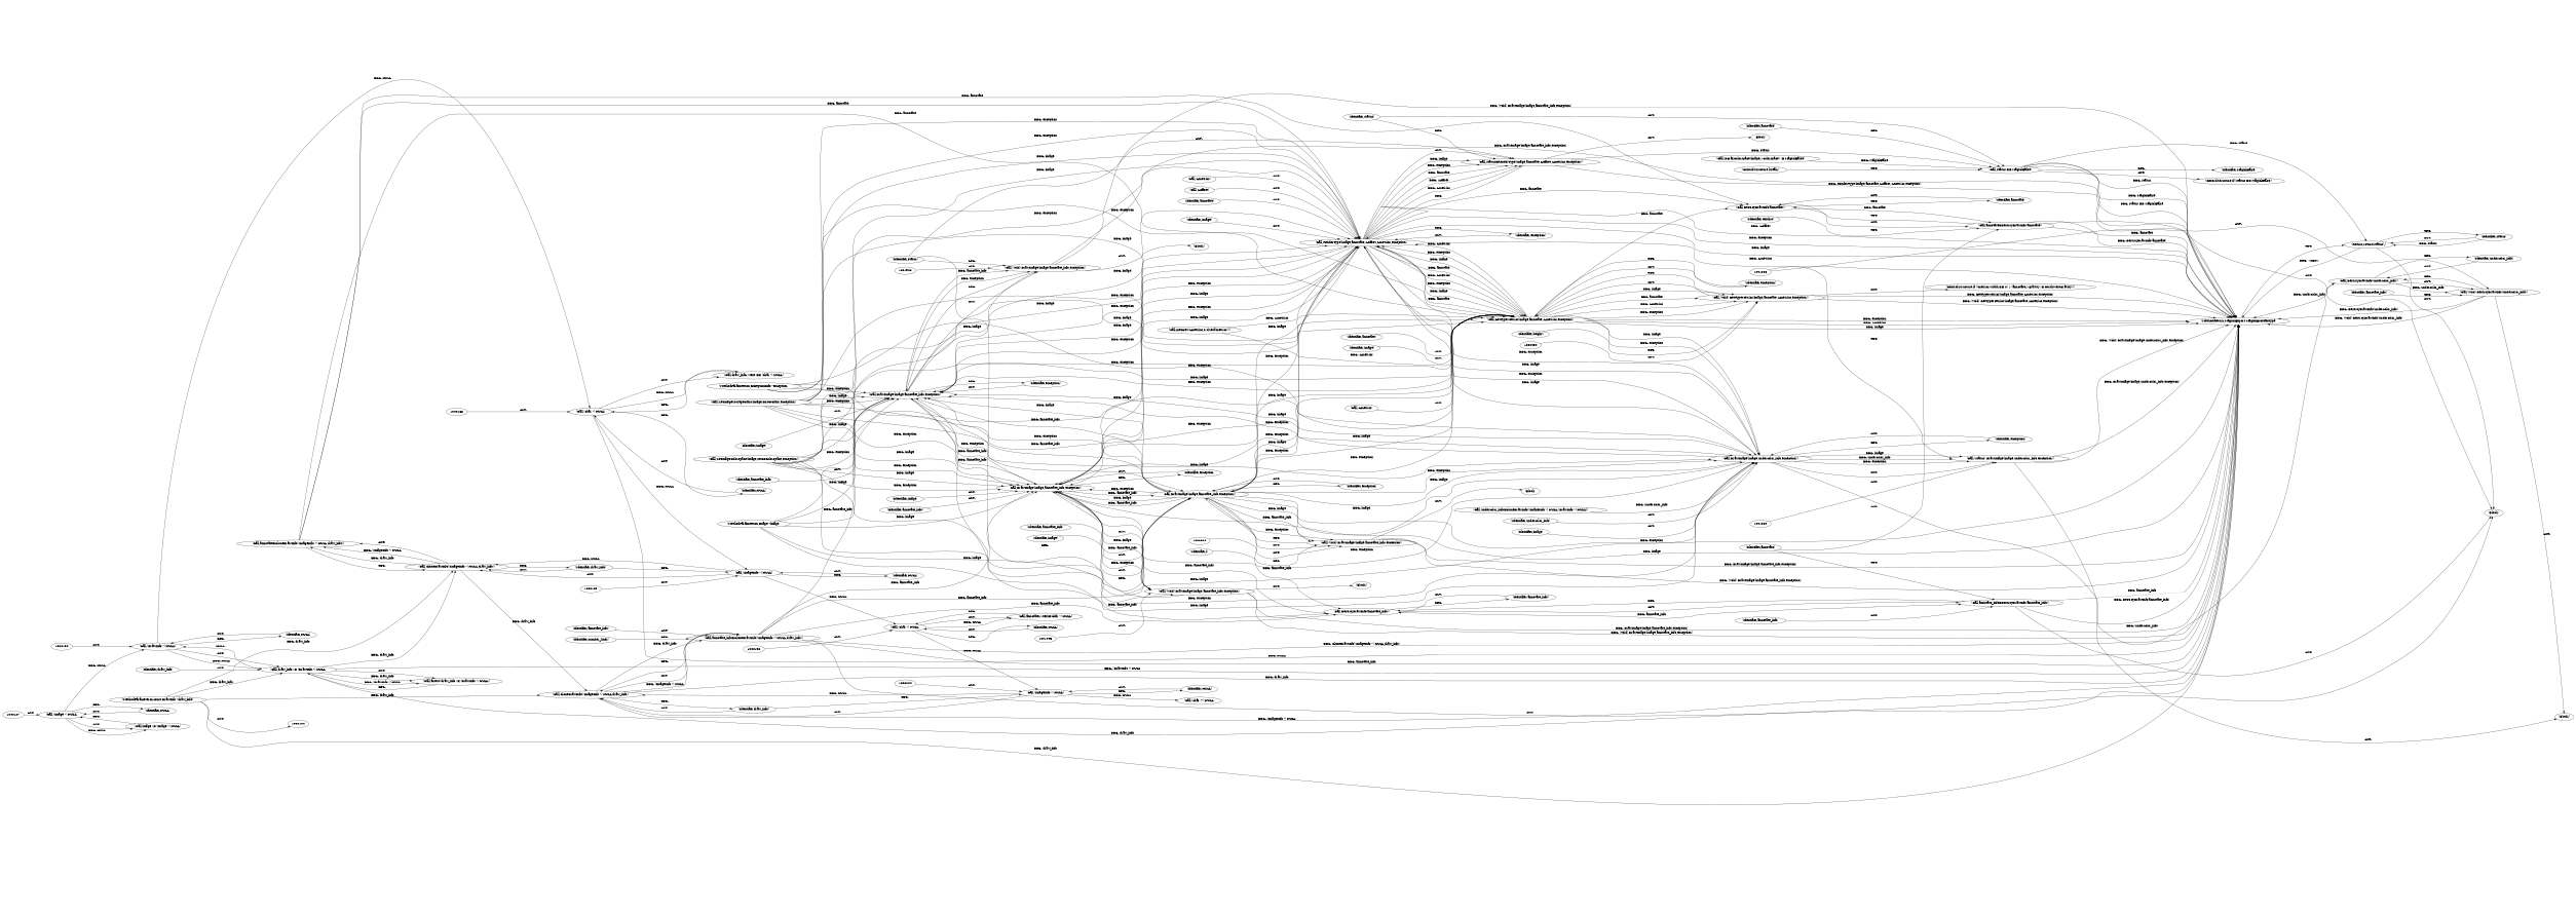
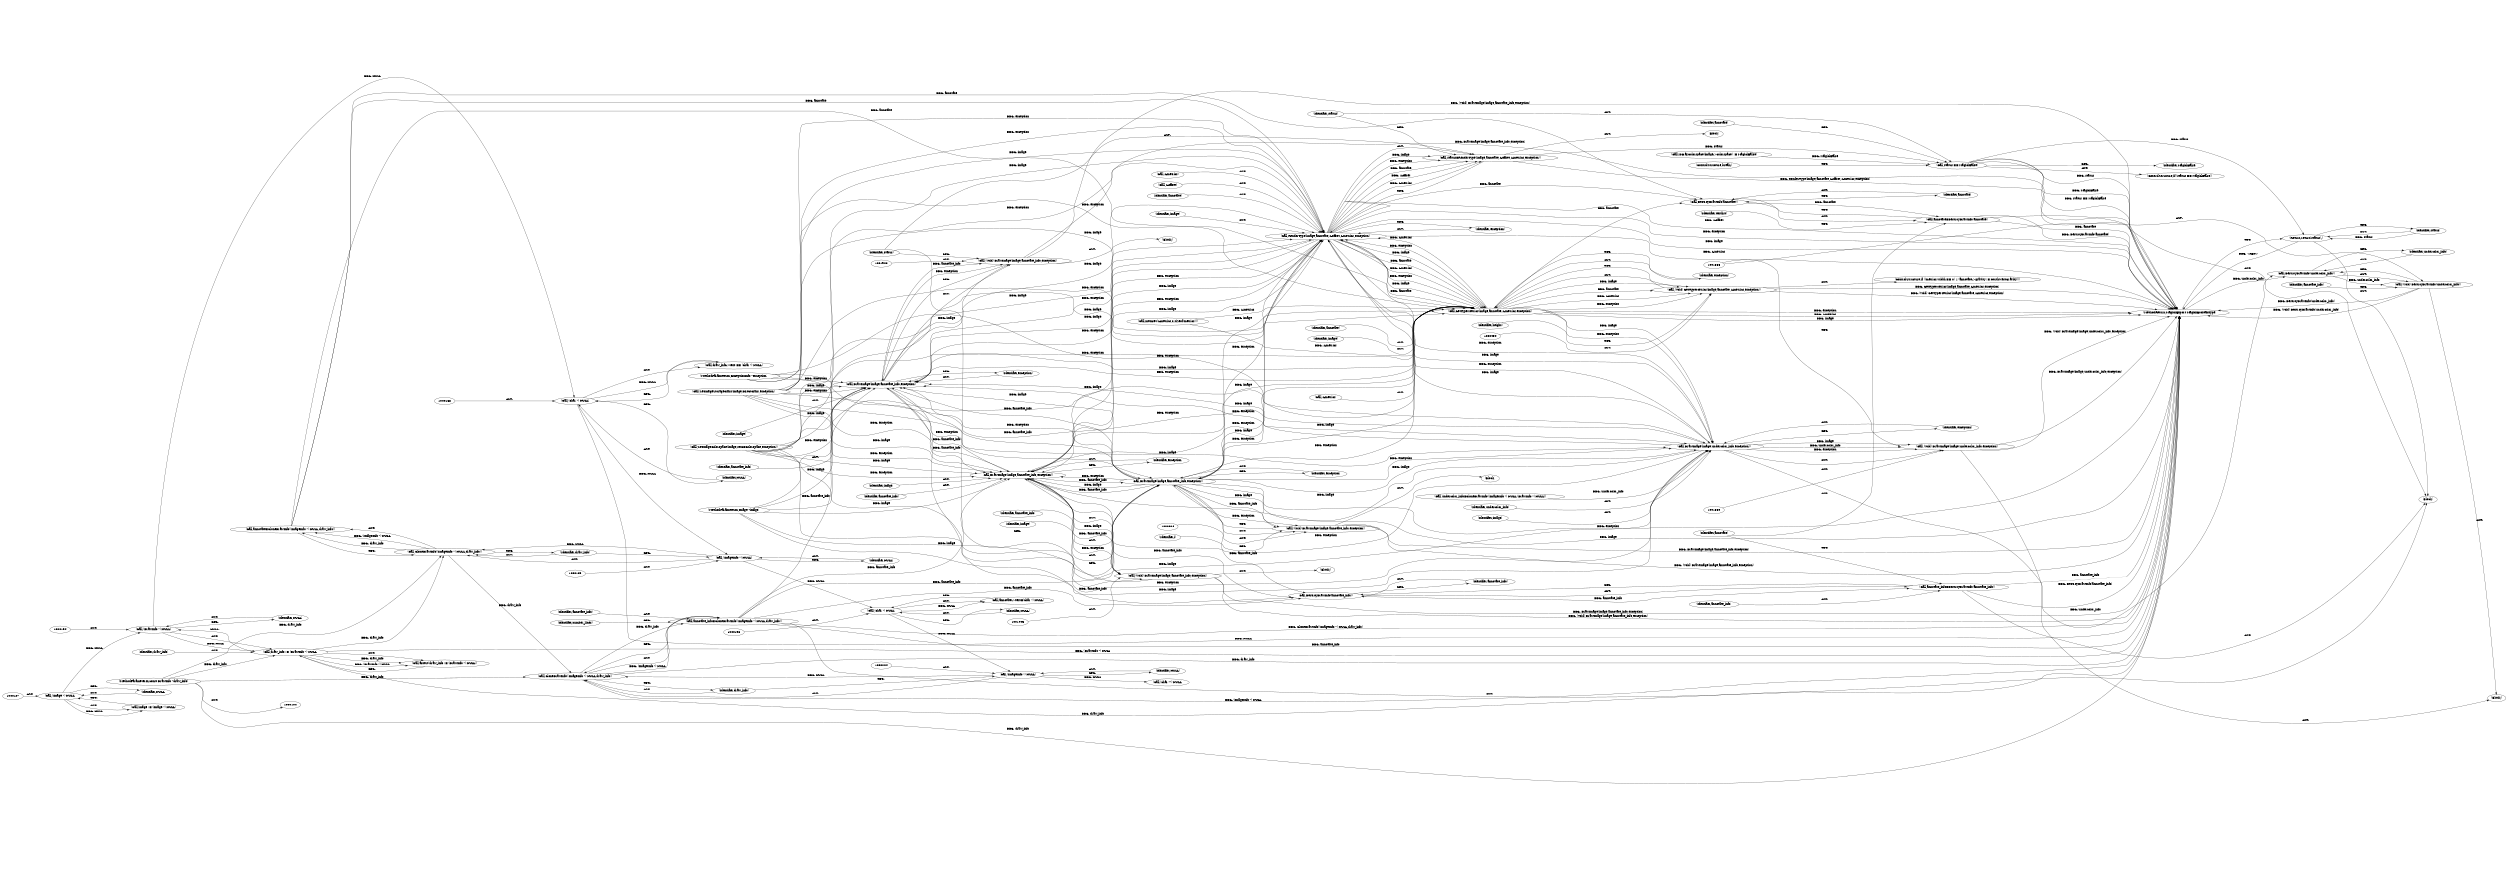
  digraph {
    rankdir=LR
    n1 [label="(Call,CloneDrawInfo((ImageInfo *) NULL,draw_info))"]
    n2 [label="(Call,annotate_info=CloneDrawInfo((ImageInfo *) NULL,draw_info))"]
    n3 [label="(MethodReturn,MagickExport MagickBooleanType)"]
    n4 [label="(Identifier,draw_info)"]
    n5 [label="(Call,DrawImage(image,annotate_info,exception))"]
    n6 [label="(Call,DrawImage(image,annotate_info,exception))"]
    n7 [label="(Call,DrawImage(image,annotate_info,exception))"]
    n8 [label="(Call,DestroyDrawInfo(annotate_info))"]
    n9 [label="(Block,)"]
    n10 [label="(Return,return(status);)"]
    n11 [label="(Call,(ImageInfo *) NULL)"]
    n12 [label="(Identifier,NULL)"]
    n13 [label="(Call,(char **) NULL)"]
    n14 [label="(Call,(char *) NULL)"]
    n15 [label="(Call,annotate->text=(char *) NULL)"]
    n16 [label="(Identifier,NULL)"]
    n17 [label="(Call,(ImageInfo *) NULL)"]
    n18 [label="(Call,CloneDrawInfo((ImageInfo *) NULL,draw_info))"]
    n19 [label="(Identifier,NULL)"]
    n20 [label="(Identifier,draw_info)"]
    n21 [label="(Call,annotate=CloneDrawInfo((ImageInfo *) NULL,draw_info))"]
    n22 [label="(Call,(char *) NULL)"]
    n23 [label="(Identifier,NULL)"]
    n24 [label="(Call,draw_info->text == (char *) NULL)"]
    n25 [label="(Call,(DrawInfo *) NULL)"]
    n26 [label="(Call,draw_info != (DrawInfo *) NULL)"]
    n27 [label="(Identifier,NULL)"]
    n28 [label="(Call,assert(draw_info != (DrawInfo *) NULL))"]
    n29 [label="(Call,(Image *) NULL)"]
    n30 [label="(Call,image != (Image *) NULL)"]
    n31 [label="(Identifier,NULL)"]
    n32 [label="(Call,RenderType(image,annotate,&offset,&metrics,exception))"]
    n33 [label="(Call,GetTypeMetrics(image,annotate,&metrics,exception))"]
    n34 [label="(Call,DestroyDrawInfo(annotate))"]
    n35 [label="(MethodParameterIn,const DrawInfo *draw_info)"]
    1000104
    n37 [label="(Call,(void) DrawImage(image,annotate_info,exception))"]
    n38 [label="(Identifier,exception)"]
    n39 [label="(Call,(void) DrawImage(image,annotate_info,exception))"]
    n40 [label="(Identifier,exception)"]
    n41 [label="(Call,DrawImage(image,undercolor_info,exception))"]
    n42 [label="(Call,(void) DrawImage(image,annotate_info,exception))"]
    n43 [label="(Identifier,exception)"]
    n44 [label="(Call,annotate_info=DestroyDrawInfo(annotate_info))"]
    n45 [label="(Identifier,annotate_info)"]
    n46 [label="(Block,)"]
    n47 [label="(Call,status=RenderType(image,annotate,&offset,&metrics,exception))"]
    n48 [label="(Identifier,exception)"]
    n49 [label="(Block,)"]
    n50 [label="(Call,(void) GetTypeMetrics(image,annotate,&metrics,exception))"]
    n51 [label="(Identifier,exception)"]
-   n52 [label="(Call,(status) DrawImage(image,undercolor_info,exception))"]
+   n52 [label="(Call,(void) DrawImage(image,undercolor_info,exception))"]
    n53 [label="(Call,DestroyDrawInfo(undercolor_info))"]
    n54 [label="(Identifier,exception)"]
    n55 [label="(Call,annotate=DestroyDrawInfo(annotate))"]
    n56 [label="(Identifier,annotate)"]
    n57 [label="(Call,status == MagickFalse)"]
    n58 [label="(Block,)"]
    n59 [label="(ControlStructure,if ((metrics.width == 0) || (annotate->gravity != NorthWestGravity)))"]
    n60 [label="(Block,)"]
    n61 [label="(Call,(void) DestroyDrawInfo(undercolor_info))"]
    n62 [label="(Identifier,undercolor_info)"]
    n63 [label="(ControlStructure,if (status == MagickFalse))"]
    n64 [label="(Identifier,MagickFalse)"]
    n65 [label="(Identifier,status)"]
    n66 [label="(Block,)"]
    n67 [label="(Identifier,textlist)"]
    n68 [label="(Identifier,image)"]
    n69 [label="(Identifier,draw_info)"]
    n70 [label="(Call,IsGrayColorspace(image->colorspace) != MagickFalse)"]
    n71 [label="(Call,&metrics)"]
    n72 [label="(Identifier,status)"]
    n73 [label="(Identifier,annotate_info)"]
    n74 [label="(Call,SetImageStorageClass(image,DirectClass,exception))"]
    n75 [label="(Call,&offset)"]
    n76 [label="(Identifier,annotate_info)"]
    n77 [label="(Identifier,annotate_info)"]
    n78 [label="(Identifier,undercolor_info)"]
    n79 [label="(Identifier,image)"]
    n80 [label="(Identifier,image)"]
    n81 [label="(Identifier,image)"]
    n82 [label="(Call,&metrics)"]
    n83 [label="(ControlStructure,break;)"]
    n84 [label="(Call,SetImageColorspace(image,sRGBColorspace,exception))"]
    n85 [label="(Call,memset(&metrics,0,sizeof(metrics)))"]
    n86 [label="(Call,undercolor_info=CloneDrawInfo((ImageInfo *) NULL,(DrawInfo *) NULL))"]
    n87 [label="(MethodParameterIn,Image *image)"]
    n88 [label="(Identifier,annotate_info)"]
    n89 [label="(Identifier,i)"]
    n90 [label="(Identifier,status)"]
    n91 [label="(Identifier,annotate)"]
    n92 [label="(Identifier,annotate)"]
    n93 [label="(Identifier,annotate_info)"]
    n94 [label="(Identifier,image)"]
    n95 [label="(Identifier,annotate_info)"]
    n96 [label="(Identifier,height)"]
    n97 [label="(Identifier,annotate)"]
    n98 [label="(Identifier,number_lines)"]
    n99 [label="(Identifier,annotate)"]
    n100 [label="(MethodParameterIn,ExceptionInfo *exception)"]
    n101 [label="(Identifier,image)"]
    1000204
    1000198
    1000185
    1000168
    1000154
    1000127
    1001908
    1001945
    1000454
    1001830
    1001836
    1002004
    n1 -> n2 [label="AST: "]
    n1 -> n2 [label="DDG: (ImageInfo *) NULL"]
    n1 -> n2 [label="DDG: draw_info"]
    n1 -> n3 [label="DDG: draw_info"]
    n1 -> n3 [label="DDG: (ImageInfo *) NULL"]
    n1 -> n4 [label="CFG: "]
    n2 -> n1 [label="CFG: "]
    n2 -> n3 [label="DDG: annotate_info"]
    n2 -> n3 [label="DDG: CloneDrawInfo((ImageInfo *) NULL,draw_info)"]
    n2 -> n5 [label="DDG: annotate_info"]
    n2 -> n6 [label="DDG: annotate_info"]
    n2 -> n7 [label="DDG: annotate_info"]
    n2 -> n8 [label="DDG: annotate_info"]
    n2 -> n9 [label="AST: "]
    n3 -> n10 [label="CFG: "]
    n4 -> n1 [label="AST: "]
    n4 -> n11 [label="CFG: "]
    n5 -> n6 [label="DDG: annotate_info"]
    n5 -> n7 [label="DDG: annotate_info"]
    n5 -> n8 [label="DDG: annotate_info"]
    n5 -> n32 [label="DDG: image"]
    n5 -> n32 [label="DDG: exception"]
    n5 -> n37 [label="AST: "]
    n5 -> n37 [label="DDG: image"]
    n5 -> n37 [label="DDG: annotate_info"]
    n5 -> n37 [label="DDG: exception"]
    n5 -> n38 [label="CFG: "]
    n6 -> n5 [label="DDG: annotate_info"]
    n6 -> n7 [label="DDG: annotate_info"]
    n6 -> n8 [label="DDG: annotate_info"]
    n6 -> n32 [label="DDG: image"]
    n6 -> n32 [label="DDG: exception"]
    n6 -> n39 [label="AST: "]
    n6 -> n39 [label="DDG: image"]
    n6 -> n39 [label="DDG: annotate_info"]
    n6 -> n39 [label="DDG: exception"]
    n6 -> n40 [label="CFG: "]
    n7 -> n3 [label="DDG: exception"]
    n7 -> n3 [label="DDG: image"]
    n7 -> n5 [label="DDG: image"]
    n7 -> n5 [label="DDG: annotate_info"]
    n7 -> n5 [label="DDG: exception"]
    n7 -> n6 [label="DDG: image"]
    n7 -> n6 [label="DDG: annotate_info"]
    n7 -> n6 [label="DDG: exception"]
    n7 -> n8 [label="DDG: annotate_info"]
    n7 -> n32 [label="DDG: image"]
    n7 -> n32 [label="DDG: exception"]
    n7 -> n33 [label="DDG: image"]
    n7 -> n33 [label="DDG: exception"]
    n7 -> n41 [label="DDG: image"]
    n7 -> n41 [label="DDG: exception"]
    n7 -> n42 [label="AST: "]
    n7 -> n42 [label="DDG: image"]
    n7 -> n42 [label="DDG: annotate_info"]
    n7 -> n42 [label="DDG: exception"]
    n7 -> n43 [label="CFG: "]
    n8 -> n44 [label="AST: "]
    n8 -> n44 [label="DDG: annotate_info"]
    n8 -> n45 [label="CFG: "]
    n10 -> n3 [label="DDG: <RET>"]
    n10 -> n9 [label="AST: "]
    n10 -> n65 [label="CFG: "]
    n11 -> n1 [label="AST: "]
    n11 -> n1 [label="DDG: NULL"]
    n11 -> n12 [label="CFG: "]
    n11 -> n13 [label="DDG: NULL"]
    n12 -> n11 [label="AST: "]
    n14 -> n11 [label="DDG: NULL"]
    n14 -> n15 [label="AST: "]
    n14 -> n15 [label="DDG: NULL"]
    n14 -> n16 [label="CFG: "]
    n15 -> n14 [label="CFG: "]
    n16 -> n14 [label="AST: "]
    n17 -> n14 [label="DDG: NULL"]
    n17 -> n18 [label="AST: "]
    n17 -> n18 [label="DDG: NULL"]
    n17 -> n19 [label="CFG: "]
    n18 -> n1 [label="DDG: draw_info"]
    n18 -> n20 [label="CFG: "]
    n18 -> n21 [label="AST: "]
    n18 -> n21 [label="DDG: (ImageInfo *) NULL"]
    n18 -> n21 [label="DDG: draw_info"]
    n19 -> n17 [label="AST: "]
    n20 -> n17 [label="CFG: "]
    n20 -> n18 [label="AST: "]
    n21 -> n18 [label="CFG: "]
    n21 -> n32 [label="DDG: annotate"]
    n21 -> n33 [label="DDG: annotate"]
    n21 -> n34 [label="DDG: annotate"]
    n22 -> n3 [label="DDG: NULL"]
    n22 -> n17 [label="DDG: NULL"]
    n22 -> n23 [label="CFG: "]
    n22 -> n24 [label="AST: "]
    n22 -> n24 [label="DDG: NULL"]
    n23 -> n22 [label="AST: "]
    n24 -> n22 [label="CFG: "]
    n25 -> n22 [label="DDG: NULL"]
    n25 -> n26 [label="AST: "]
    n25 -> n26 [label="DDG: NULL"]
    n25 -> n27 [label="CFG: "]
    n26 -> n3 [label="DDG: draw_info"]
    n26 -> n3 [label="DDG: (DrawInfo *) NULL"]
    n26 -> n18 [label="DDG: draw_info"]
    n26 -> n25 [label="NULL: "]
    n26 -> n28 [label="AST: "]
    n26 -> n28 [label="DDG: draw_info"]
    n26 -> n28 [label="DDG: (DrawInfo *) NULL"]
    n27 -> n25 [label="AST: "]
    n28 -> n26 [label="CFG: "]
    n29 -> n25 [label="DDG: NULL"]
    n29 -> n30 [label="AST: "]
    n29 -> n30 [label="DDG: NULL"]
    n29 -> n31 [label="CFG: "]
    n30 -> n29 [label="CFG: "]
    n31 -> n29 [label="AST: "]
    n32 -> n3 [label="DDG: &offset"]
    n32 -> n3 [label="DDG: exception"]
    n32 -> n3 [label="DDG: image"]
    n32 -> n3 [label="DDG: &metrics"]
    n32 -> n5 [label="DDG: image"]
    n32 -> n5 [label="DDG: exception"]
    n32 -> n6 [label="DDG: image"]
    n32 -> n6 [label="DDG: exception"]
    n32 -> n7 [label="DDG: image"]
    n32 -> n7 [label="DDG: exception"]
    n32 -> n33 [label="DDG: image"]
    n32 -> n33 [label="DDG: annotate"]
    n32 -> n33 [label="DDG: &metrics"]
    n32 -> n33 [label="DDG: exception"]
    n32 -> n34 [label="DDG: annotate"]
    n32 -> n41 [label="DDG: image"]
    n32 -> n41 [label="DDG: exception"]
    n32 -> n47 [label="AST: "]
    n32 -> n47 [label="DDG: image"]
    n32 -> n47 [label="DDG: exception"]
    n32 -> n47 [label="DDG: annotate"]
    n32 -> n47 [label="DDG: &offset"]
    n32 -> n47 [label="DDG: &metrics"]
    n32 -> n48 [label="CFG: "]
    n33 -> n3 [label="DDG: exception"]
    n33 -> n3 [label="DDG: &metrics"]
    n33 -> n3 [label="DDG: image"]
    n33 -> n5 [label="DDG: image"]
    n33 -> n5 [label="DDG: exception"]
    n33 -> n6 [label="DDG: image"]
    n33 -> n6 [label="DDG: exception"]
    n33 -> n32 [label="DDG: image"]
    n33 -> n32 [label="DDG: annotate"]
    n33 -> n32 [label="DDG: &metrics"]
    n33 -> n32 [label="DDG: exception"]
    n33 -> n34 [label="DDG: annotate"]
    n33 -> n41 [label="DDG: image"]
    n33 -> n41 [label="DDG: exception"]
    n33 -> n50 [label="AST: "]
    n33 -> n50 [label="DDG: image"]
    n33 -> n50 [label="DDG: annotate"]
    n33 -> n50 [label="DDG: &metrics"]
    n33 -> n50 [label="DDG: exception"]
    n33 -> n51 [label="CFG: "]
    n34 -> n55 [label="AST: "]
    n34 -> n55 [label="DDG: annotate"]
    n34 -> n56 [label="CFG: "]
    n35 -> n1 [label="DDG: draw_info"]
    n35 -> n3 [label="DDG: draw_info"]
    n35 -> n18 [label="DDG: draw_info"]
    n35 -> n26 [label="DDG: draw_info"]
    n35 -> 1000104 [label="AST: "]
    n37 -> n3 [label="DDG: (void) DrawImage(image,annotate_info,exception)"]
    n37 -> n3 [label="DDG: DrawImage(image,annotate_info,exception)"]
    n37 -> n5 [label="CFG: "]
    n37 -> n46 [label="AST: "]
    n38 -> n5 [label="AST: "]
    n39 -> n3 [label="DDG: DrawImage(image,annotate_info,exception)"]
    n39 -> n3 [label="DDG: (void) DrawImage(image,annotate_info,exception)"]
    n39 -> n6 [label="CFG: "]
    n39 -> n49 [label="AST: "]
    n40 -> n6 [label="AST: "]
    n41 -> n5 [label="DDG: image"]
    n41 -> n5 [label="DDG: exception"]
    n41 -> n6 [label="DDG: image"]
    n41 -> n6 [label="DDG: exception"]
    n41 -> n32 [label="DDG: image"]
    n41 -> n32 [label="DDG: exception"]
    n41 -> n52 [label="AST: "]
    n41 -> n52 [label="DDG: image"]
    n41 -> n52 [label="DDG: undercolor_info"]
    n41 -> n52 [label="DDG: exception"]
    n41 -> n53 [label="DDG: undercolor_info"]
    n41 -> n54 [label="CFG: "]
    n42 -> n3 [label="DDG: DrawImage(image,annotate_info,exception)"]
    n42 -> n3 [label="DDG: (void) DrawImage(image,annotate_info,exception)"]
    n42 -> n7 [label="CFG: "]
    n42 -> n66 [label="AST: "]
    n43 -> n7 [label="AST: "]
    n44 -> n3 [label="DDG: annotate_info"]
    n44 -> n3 [label="DDG: DestroyDrawInfo(annotate_info)"]
    n44 -> n8 [label="CFG: "]
    n44 -> n9 [label="AST: "]
    n45 -> n8 [label="AST: "]
    n47 -> n3 [label="DDG: RenderType(image,annotate,&offset,&metrics,exception)"]
    n47 -> n32 [label="CFG: "]
    n47 -> n57 [label="DDG: status"]
    n47 -> n58 [label="AST: "]
    n48 -> n32 [label="AST: "]
    n50 -> n3 [label="DDG: GetTypeMetrics(image,annotate,&metrics,exception)"]
    n50 -> n3 [label="DDG: (void) GetTypeMetrics(image,annotate,&metrics,exception)"]
    n50 -> n33 [label="CFG: "]
    n50 -> n59 [label="AST: "]
    n51 -> n33 [label="AST: "]
    n52 -> n3 [label="DDG: DrawImage(image,undercolor_info,exception)"]
    n52 -> n3 [label="DDG: (void) DrawImage(image,undercolor_info,exception)"]
    n52 -> n60 [label="AST: "]
-   n53 -> n3 [label="DDG: undercolor_info"]
+   n3 -> n53 [label="DDG: undercolor_info"]
    n53 -> n61 [label="AST: "]
    n53 -> n61 [label="DDG: undercolor_info"]
    n53 -> n62 [label="CFG: "]
    n54 -> n41 [label="AST: "]
    n55 -> n3 [label="DDG: DestroyDrawInfo(annotate)"]
    n55 -> n3 [label="DDG: annotate"]
    n55 -> n9 [label="AST: "]
    n55 -> n34 [label="CFG: "]
    n56 -> n34 [label="AST: "]
    n57 -> n3 [label="DDG: status"]
    n57 -> n3 [label="DDG: MagickFalse"]
    n57 -> n3 [label="DDG: status == MagickFalse"]
    n57 -> n10 [label="DDG: status"]
    n57 -> n63 [label="AST: "]
    n57 -> n64 [label="CFG: "]
    n61 -> n3 [label="DDG: DestroyDrawInfo(undercolor_info)"]
    n61 -> n3 [label="DDG: (void) DestroyDrawInfo(undercolor_info)"]
    n61 -> n53 [label="CFG: "]
    n61 -> n60 [label="AST: "]
    n62 -> n53 [label="AST: "]
    n65 -> n10 [label="AST: "]
    n65 -> n10 [label="DDG: status"]
    n67 -> n55 [label="CFG: "]
    n68 -> n5 [label="AST: "]
    n69 -> n26 [label="AST: "]
    n70 -> n57 [label="DDG: MagickFalse"]
    n71 -> n32 [label="AST: "]
    n72 -> n47 [label="CFG: "]
    n72 -> n57 [label="AST: "]
    n73 -> n44 [label="AST: "]
    n74 -> n5 [label="DDG: image"]
    n74 -> n5 [label="DDG: exception"]
    n74 -> n6 [label="DDG: image"]
    n74 -> n6 [label="DDG: exception"]
    n74 -> n32 [label="DDG: image"]
    n74 -> n32 [label="DDG: exception"]
    n74 -> n33 [label="DDG: image"]
    n74 -> n33 [label="DDG: exception"]
    n74 -> n41 [label="DDG: image"]
    n74 -> n41 [label="DDG: exception"]
    n75 -> n32 [label="AST: "]
    n76 -> n7 [label="AST: "]
    n77 -> n5 [label="AST: "]
    n78 -> n41 [label="AST: "]
    n79 -> n7 [label="AST: "]
    n80 -> n41 [label="AST: "]
    n81 -> n6 [label="AST: "]
    n82 -> n33 [label="AST: "]
    n83 -> n57 [label="CFG: "]
    n84 -> n5 [label="DDG: image"]
    n84 -> n5 [label="DDG: exception"]
    n84 -> n6 [label="DDG: image"]
    n84 -> n6 [label="DDG: exception"]
    n84 -> n32 [label="DDG: image"]
    n84 -> n32 [label="DDG: exception"]
    n84 -> n33 [label="DDG: image"]
    n84 -> n33 [label="DDG: exception"]
    n84 -> n41 [label="DDG: image"]
    n84 -> n41 [label="DDG: exception"]
    n85 -> n32 [label="DDG: &metrics"]
    n85 -> n33 [label="DDG: &metrics"]
    n86 -> n41 [label="DDG: undercolor_info"]
    n87 -> n5 [label="DDG: image"]
    n87 -> n6 [label="DDG: image"]
    n87 -> n7 [label="DDG: image"]
    n87 -> n32 [label="DDG: image"]
    n87 -> n33 [label="DDG: image"]
    n87 -> n41 [label="DDG: image"]
    n88 -> n61 [label="CFG: "]
    n89 -> n42 [label="CFG: "]
    n90 -> n37 [label="CFG: "]
    n90 -> n39 [label="CFG: "]
    n90 -> n47 [label="AST: "]
    n91 -> n33 [label="AST: "]
    n92 -> n32 [label="AST: "]
    n93 -> n6 [label="AST: "]
    n94 -> n33 [label="AST: "]
    n95 -> n2 [label="AST: "]
    n96 -> n50 [label="CFG: "]
    n97 -> n44 [label="CFG: "]
    n97 -> n55 [label="AST: "]
    n98 -> n2 [label="CFG: "]
    n99 -> n57 [label="CFG: "]
    n100 -> n5 [label="DDG: exception"]
    n100 -> n6 [label="DDG: exception"]
    n100 -> n7 [label="DDG: exception"]
    n100 -> n32 [label="DDG: exception"]
    n100 -> n33 [label="DDG: exception"]
    n100 -> n41 [label="DDG: exception"]
    n101 -> n32 [label="AST: "]
    1000204 -> n11 [label="AST: "]
    1000198 -> n14 [label="AST: "]
    1000185 -> n17 [label="AST: "]
    1000168 -> n22 [label="AST: "]
    1000154 -> n25 [label="AST: "]
    1000127 -> n29 [label="AST: "]
    1001908 -> n37 [label="AST: "]
    1001945 -> n39 [label="AST: "]
    1000454 -> n50 [label="AST: "]
    1001830 -> n52 [label="AST: "]
    1001836 -> n52 [label="CFG: "]
    1001836 -> n61 [label="AST: "]
    1002004 -> n42 [label="AST: "]
  }
